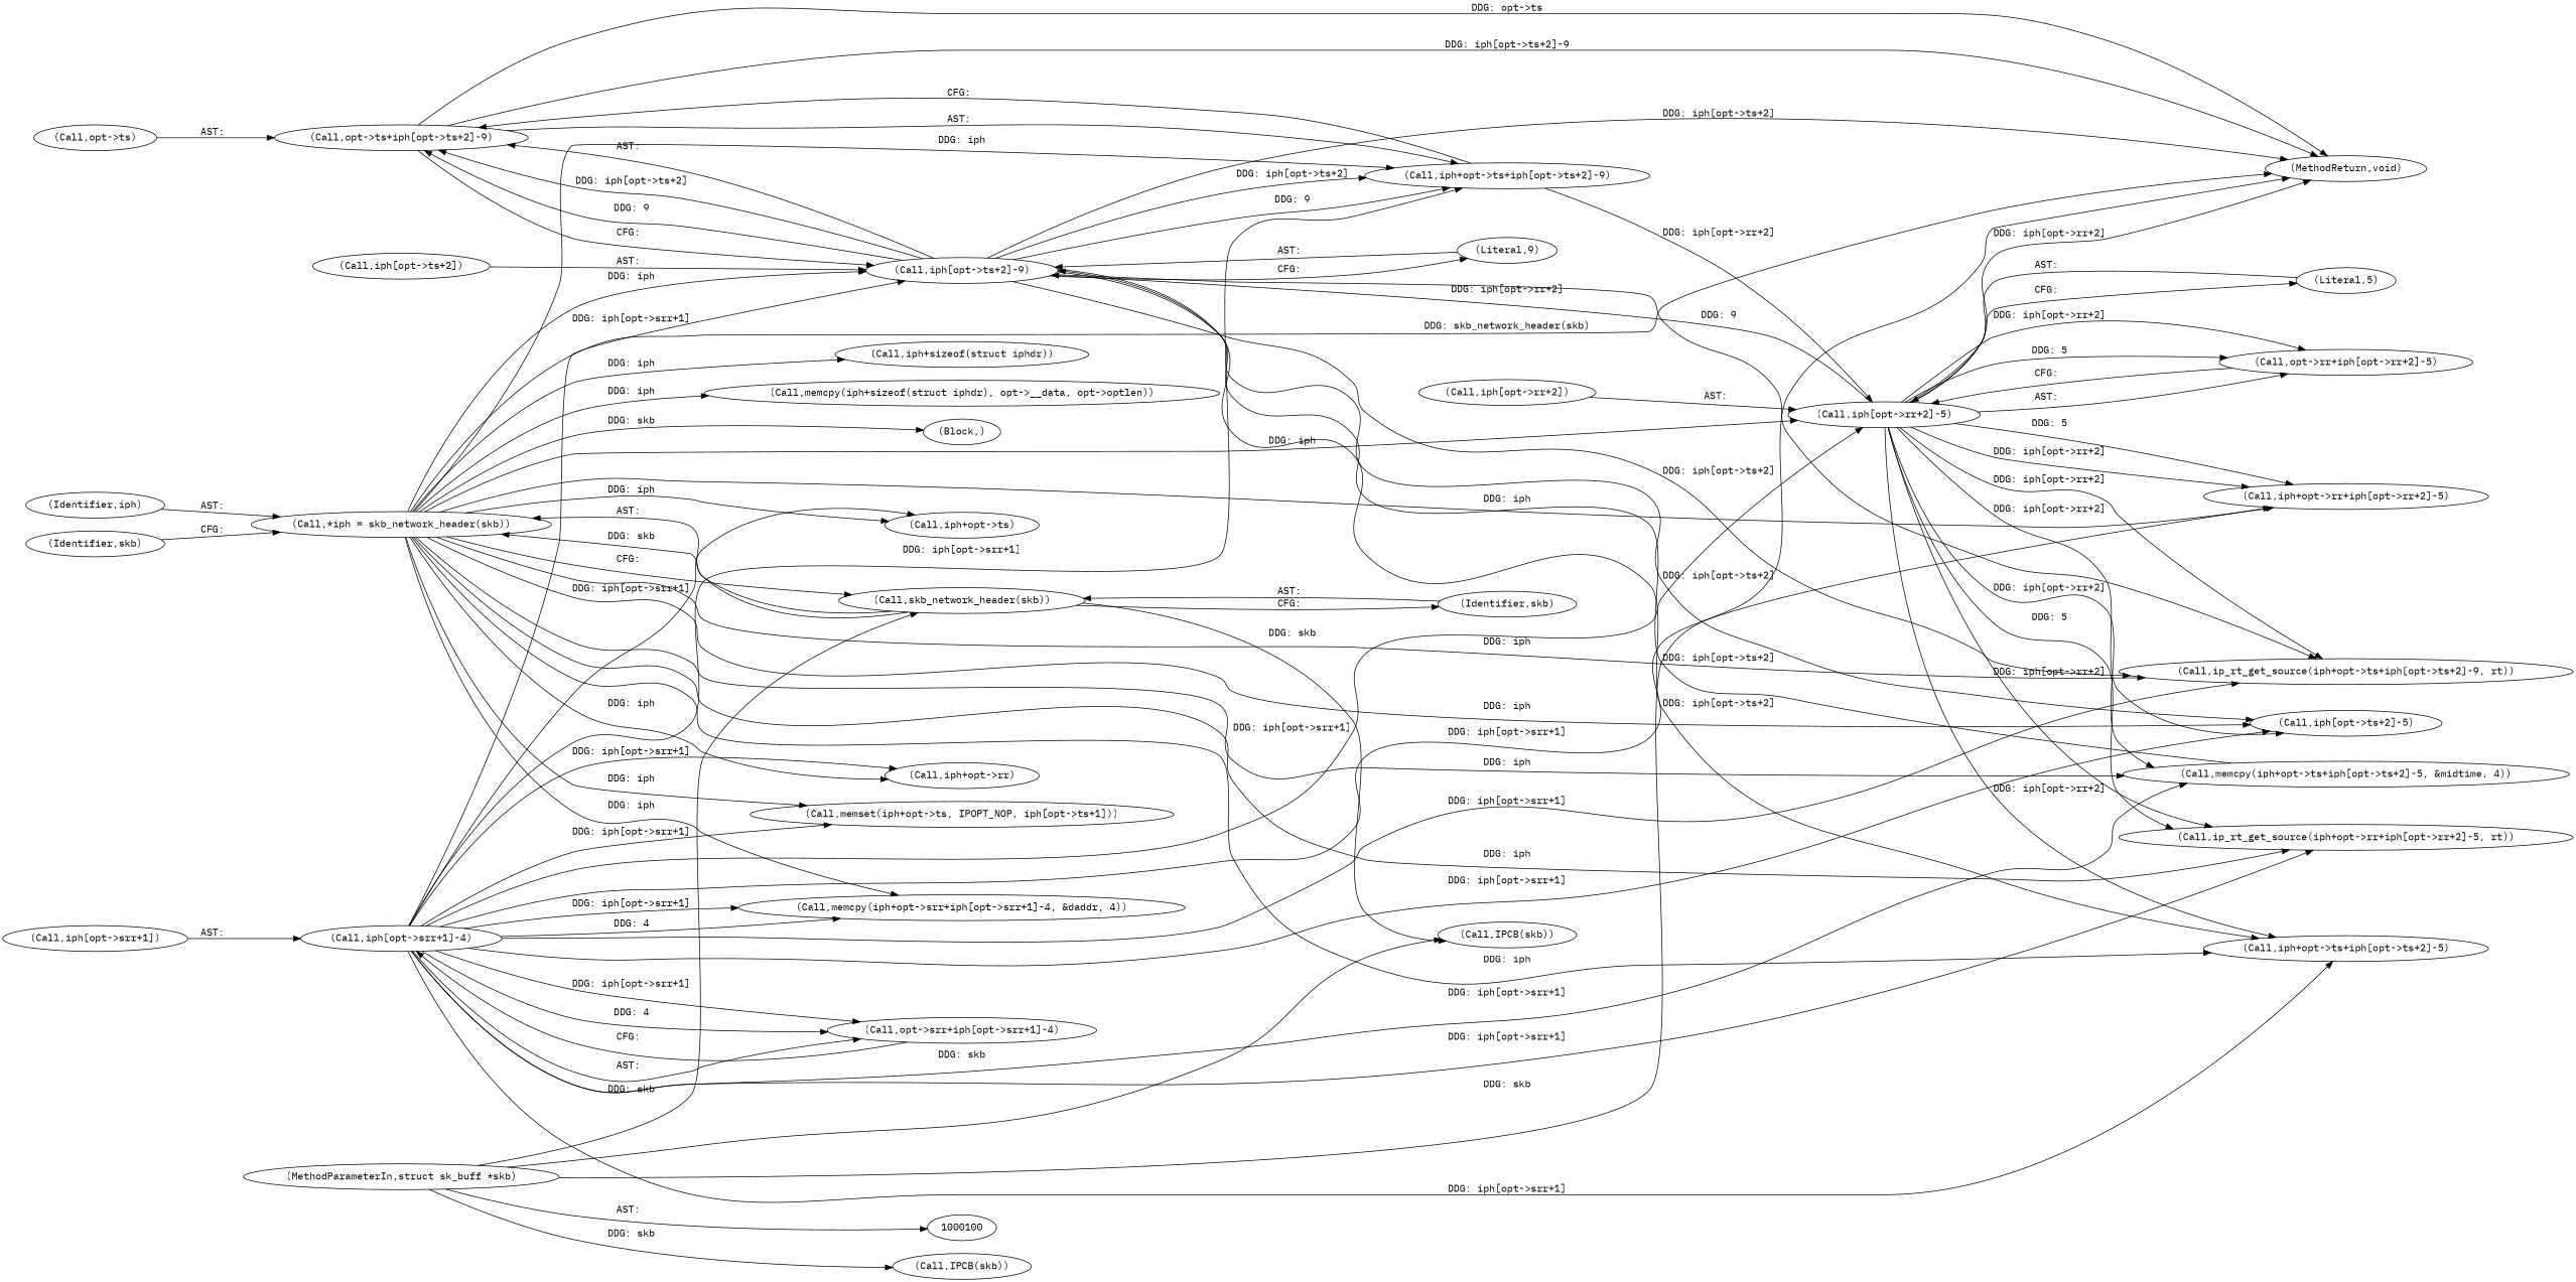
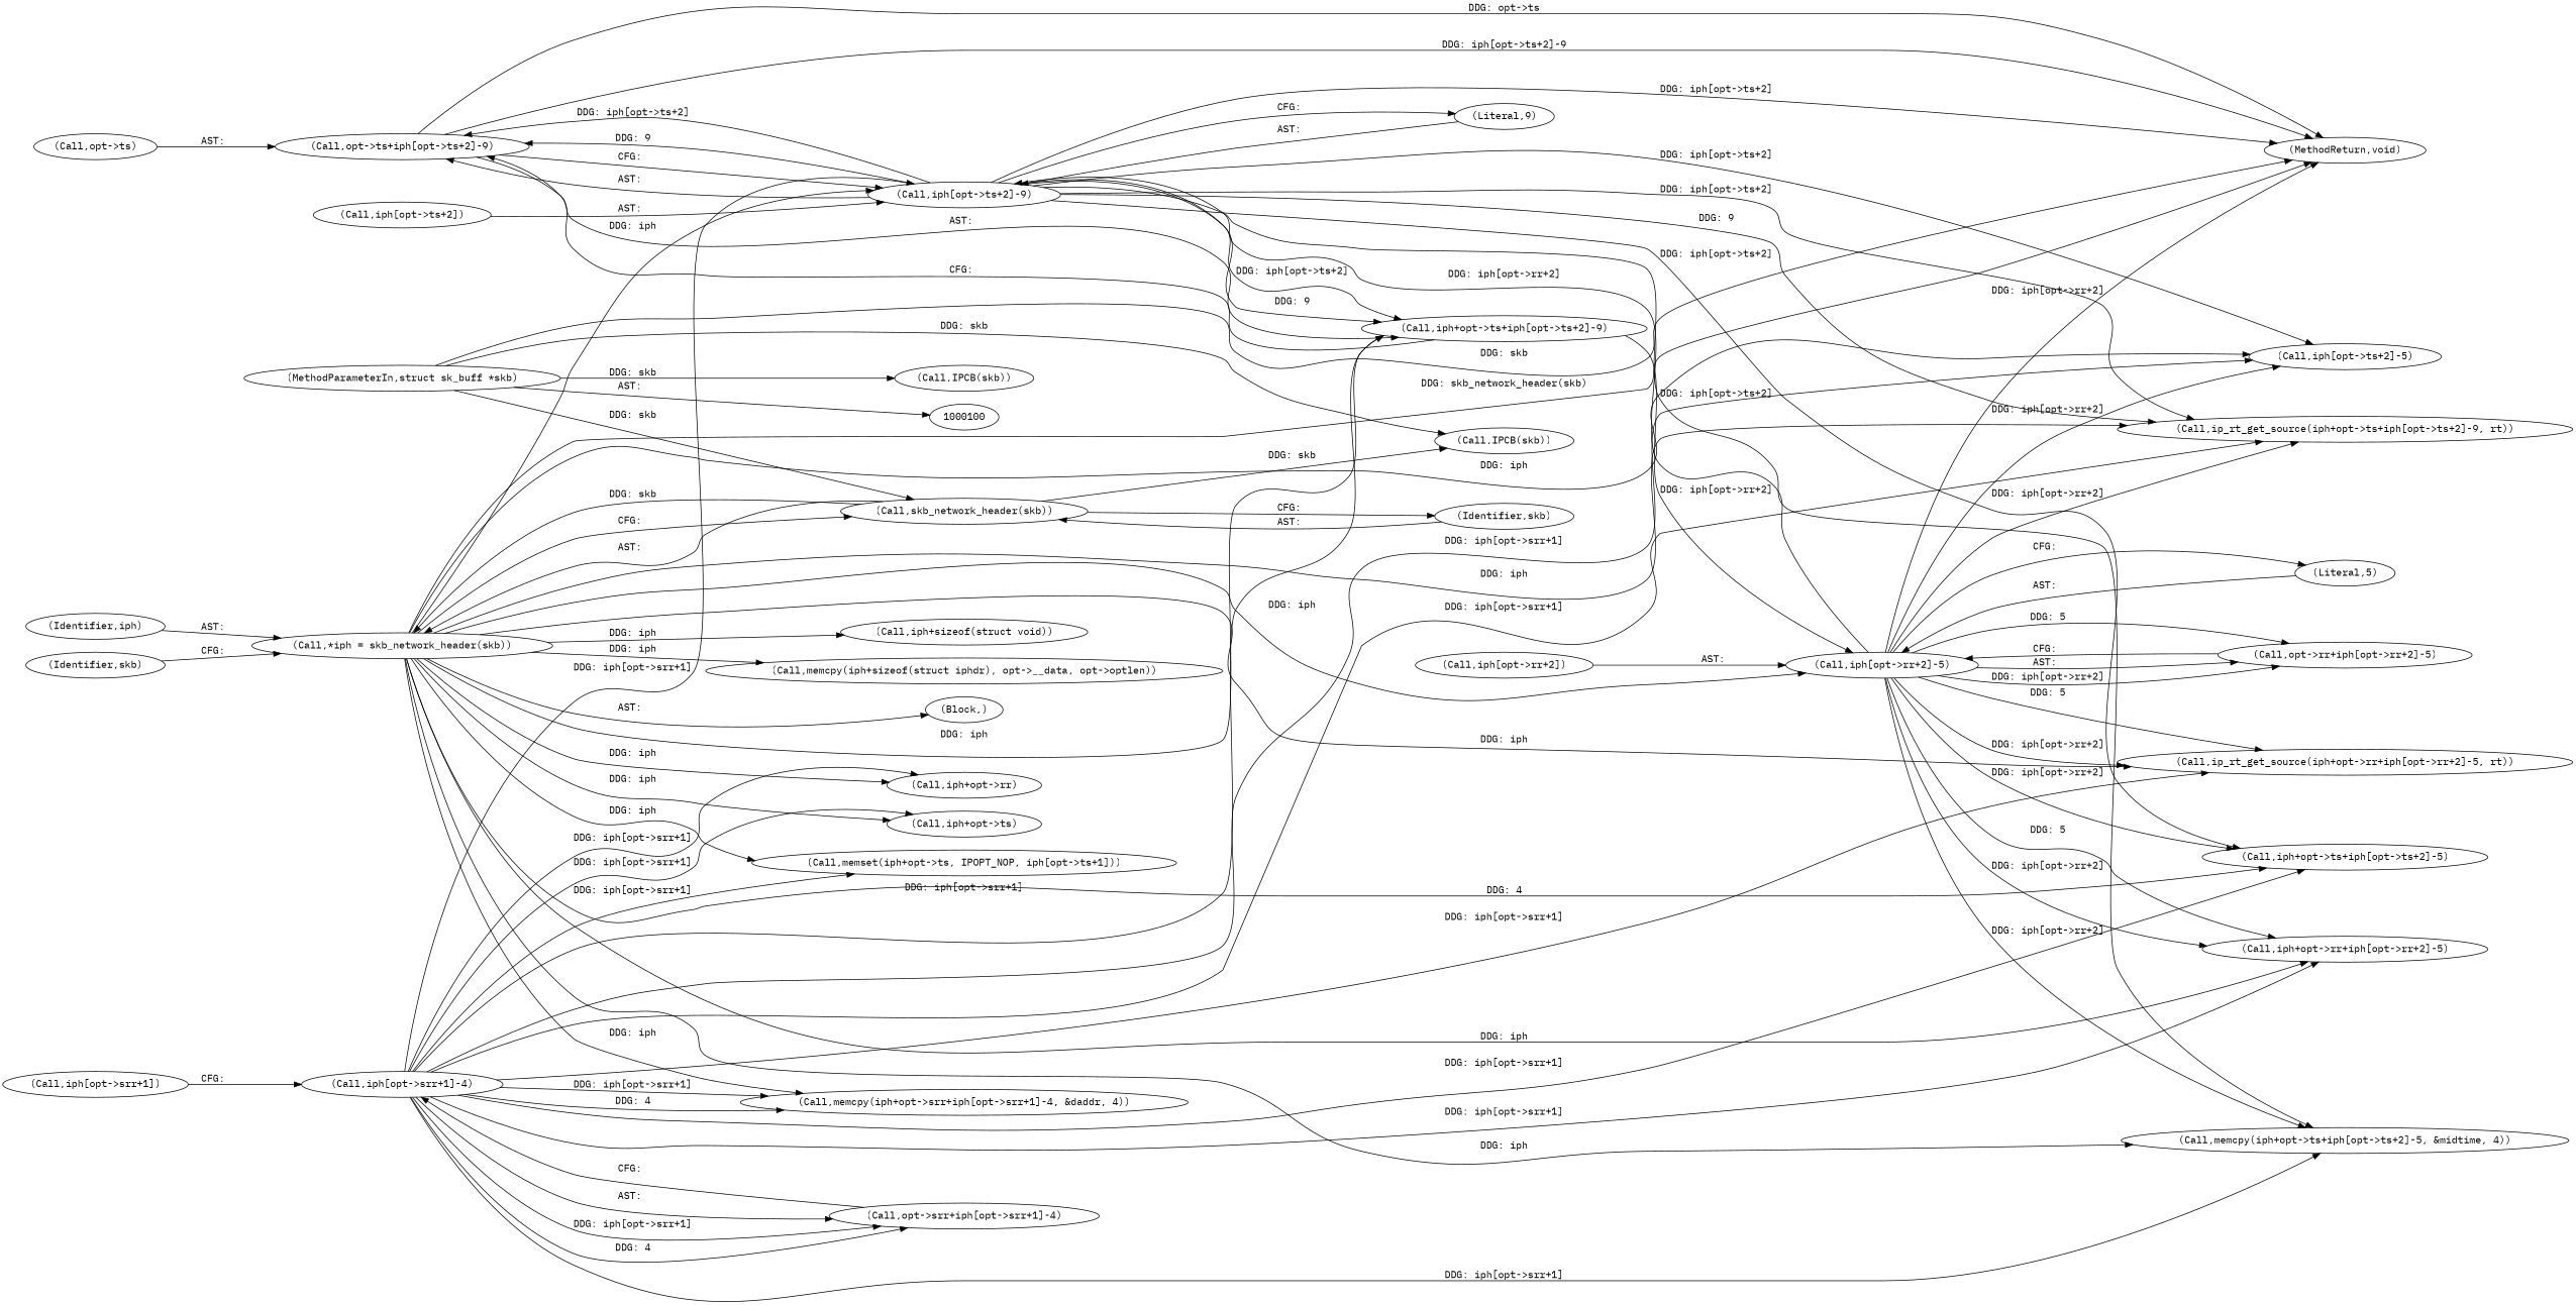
  digraph {
    fontname="IBM Plex Mono"
    rankdir=LR
    node [fontname="IBM Plex Mono"]
    edge [fontname="IBM Plex Mono"]
    n1 [label="(Call,opt->ts+iph[opt->ts+2]-9)"]
    n2 [label="(Call,iph[opt->ts+2]-9)"]
    n3 [label="(Call,iph+opt->ts+iph[opt->ts+2]-9)"]
    n4 [label="(MethodReturn,void)"]
    n5 [label="(Literal,9)"]
    n6 [label="(Call,ip_rt_get_source(iph+opt->ts+iph[opt->ts+2]-9, rt))"]
    n7 [label="(Call,iph+opt->ts+iph[opt->ts+2]-5)"]
    n8 [label="(Call,iph[opt->ts+2]-5)"]
    n9 [label="(Call,memcpy(iph+opt->ts+iph[opt->ts+2]-5, &midtime, 4))"]
    n10 [label="(Call,iph[opt->rr+2]-5)"]
    n11 [label="(Call,iph+opt->rr+iph[opt->rr+2]-5)"]
    n12 [label="(Literal,5)"]
    n13 [label="(Call,opt->rr+iph[opt->rr+2]-5)"]
    n14 [label="(Call,ip_rt_get_source(iph+opt->rr+iph[opt->rr+2]-5, rt))"]
    n15 [label="(Call,*iph = skb_network_header(skb))"]
    n16 [label="(Call,skb_network_header(skb))"]
-   n17 [label="(Call,iph+sizeof(struct iphdr))"]
+   n17 [label="(Call,iph+sizeof(struct void))"]
    n18 [label="(Call,memcpy(iph+opt->srr+iph[opt->srr+1]-4, &daddr, 4))"]
    n19 [label="(Call,iph+opt->ts)"]
    n20 [label="(Call,memcpy(iph+sizeof(struct iphdr), opt->__data, opt->optlen))"]
    n21 [label="(Call,iph+opt->rr)"]
    n22 [label="(Block,)"]
    n23 [label="(Call,memset(iph+opt->ts, IPOPT_NOP, iph[opt->ts+1]))"]
    n24 [label="(Identifier,skb)"]
    n25 [label="(Call,IPCB(skb))"]
    n26 [label="(Call,iph[opt->srr+1]-4)"]
    n27 [label="(Call,opt->srr+iph[opt->srr+1]-4)"]
    n28 [label="(MethodParameterIn,struct sk_buff *skb)"]
    n29 [label="(Call,IPCB(skb))"]
    1000100
    n31 [label="(Identifier,iph)"]
    n32 [label="(Call,iph[opt->srr+1])"]
    n33 [label="(Identifier,skb)"]
    n34 [label="(Call,opt->ts)"]
    n35 [label="(Call,iph[opt->rr+2])"]
    n36 [label="(Call,iph[opt->ts+2])"]
    n1 -> n2 [label="CFG: "]
    n1 -> n3 [label="AST: "]
    n1 -> n4 [label="DDG: opt->ts"]
    n1 -> n4 [label="DDG: iph[opt->ts+2]-9"]
    n2 -> n1 [label="AST: "]
    n2 -> n1 [label="DDG: iph[opt->ts+2]"]
    n2 -> n1 [label="DDG: 9"]
    n2 -> n3 [label="DDG: iph[opt->ts+2]"]
    n2 -> n3 [label="DDG: 9"]
    n2 -> n4 [label="DDG: iph[opt->ts+2]"]
    n2 -> n5 [label="CFG: "]
    n2 -> n6 [label="DDG: iph[opt->ts+2]"]
    n2 -> n6 [label="DDG: 9"]
    n2 -> n7 [label="DDG: iph[opt->ts+2]"]
    n2 -> n8 [label="DDG: iph[opt->ts+2]"]
-   n9 -> n2 [label="DDG: iph[opt->ts+2]"]
+   n2 -> n9 [label="DDG: iph[opt->ts+2]"]
    n3 -> n1 [label="CFG: "]
    n3 -> n10 [label="DDG: iph[opt->rr+2]"]
    n5 -> n2 [label="AST: "]
    n10 -> n2 [label="DDG: iph[opt->rr+2]"]
    n10 -> n4 [label="DDG: iph[opt->rr+2]"]
    n10 -> n6 [label="DDG: iph[opt->rr+2]"]
    n10 -> n7 [label="DDG: iph[opt->rr+2]"]
    n10 -> n8 [label="DDG: iph[opt->rr+2]"]
    n10 -> n9 [label="DDG: iph[opt->rr+2]"]
    n10 -> n11 [label="DDG: iph[opt->rr+2]"]
    n10 -> n11 [label="DDG: 5"]
    n10 -> n12 [label="CFG: "]
    n10 -> n13 [label="AST: "]
    n10 -> n13 [label="DDG: iph[opt->rr+2]"]
    n10 -> n13 [label="DDG: 5"]
    n10 -> n14 [label="DDG: iph[opt->rr+2]"]
    n10 -> n14 [label="DDG: 5"]
    n12 -> n10 [label="AST: "]
    n13 -> n10 [label="CFG: "]
    n15 -> n2 [label="DDG: iph"]
    n15 -> n3 [label="DDG: iph"]
    n15 -> n4 [label="DDG: skb_network_header(skb)"]
    n15 -> n6 [label="DDG: iph"]
-   n15 -> n7 [label="DDG: iph"]
+   n15 -> n7 [label="DDG: 4"]
    n15 -> n8 [label="DDG: iph"]
    n15 -> n9 [label="DDG: iph"]
    n15 -> n10 [label="DDG: iph"]
    n15 -> n11 [label="DDG: iph"]
    n15 -> n14 [label="DDG: iph"]
    n15 -> n16 [label="CFG: "]
    n15 -> n17 [label="DDG: iph"]
    n15 -> n18 [label="DDG: iph"]
    n15 -> n19 [label="DDG: iph"]
    n15 -> n20 [label="DDG: iph"]
    n15 -> n21 [label="DDG: iph"]
-   n15 -> n22 [label="DDG: skb"]
+   n15 -> n22 [label="AST: "]
    n15 -> n23 [label="DDG: iph"]
    n16 -> n15 [label="AST: "]
    n16 -> n15 [label="DDG: skb"]
    n16 -> n24 [label="CFG: "]
    n16 -> n25 [label="DDG: skb"]
    n24 -> n16 [label="AST: "]
    n26 -> n2 [label="DDG: iph[opt->srr+1]"]
    n26 -> n3 [label="DDG: iph[opt->srr+1]"]
    n26 -> n6 [label="DDG: iph[opt->srr+1]"]
    n26 -> n7 [label="DDG: iph[opt->srr+1]"]
    n26 -> n8 [label="DDG: iph[opt->srr+1]"]
    n26 -> n9 [label="DDG: iph[opt->srr+1]"]
-   n26 -> n10 [label="DDG: iph[opt->srr+1]"]
    n26 -> n11 [label="DDG: iph[opt->srr+1]"]
    n26 -> n14 [label="DDG: iph[opt->srr+1]"]
    n26 -> n18 [label="DDG: iph[opt->srr+1]"]
    n26 -> n18 [label="DDG: 4"]
    n26 -> n19 [label="DDG: iph[opt->srr+1]"]
    n26 -> n21 [label="DDG: iph[opt->srr+1]"]
    n26 -> n23 [label="DDG: iph[opt->srr+1]"]
    n26 -> n27 [label="AST: "]
    n26 -> n27 [label="DDG: iph[opt->srr+1]"]
    n26 -> n27 [label="DDG: 4"]
    n27 -> n26 [label="CFG: "]
    n28 -> n4 [label="DDG: skb"]
    n28 -> n16 [label="DDG: skb"]
    n28 -> n25 [label="DDG: skb"]
    n28 -> n29 [label="DDG: skb"]
    n28 -> 1000100 [label="AST: "]
    n31 -> n15 [label="AST: "]
-   n32 -> n26 [label="AST: "]
+   n32 -> n26 [label="CFG: "]
    n33 -> n15 [label="CFG: "]
    n34 -> n1 [label="AST: "]
    n35 -> n10 [label="AST: "]
    n36 -> n2 [label="AST: "]
  }
